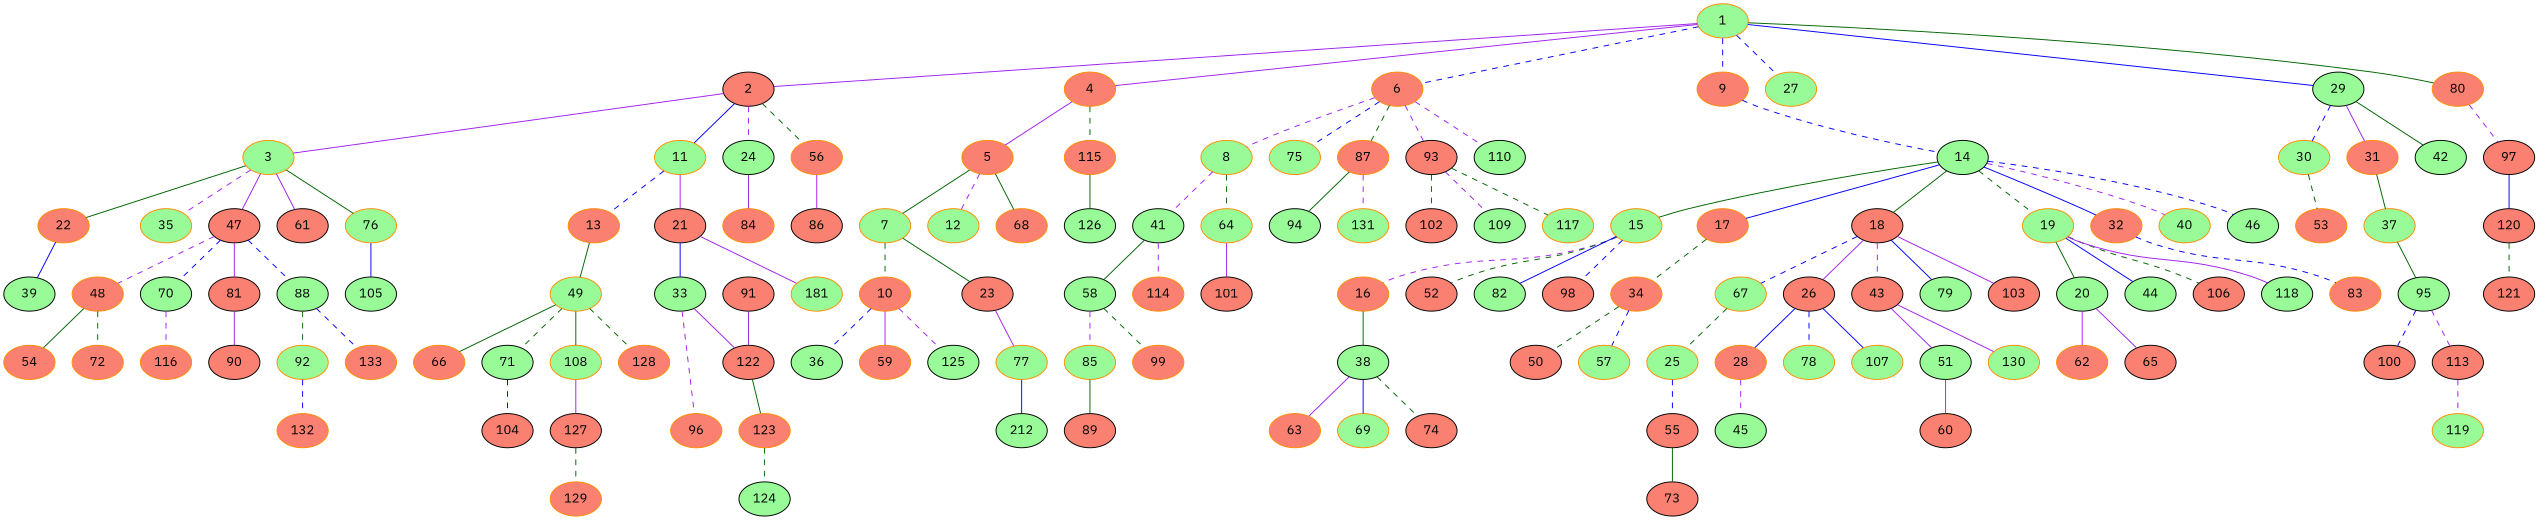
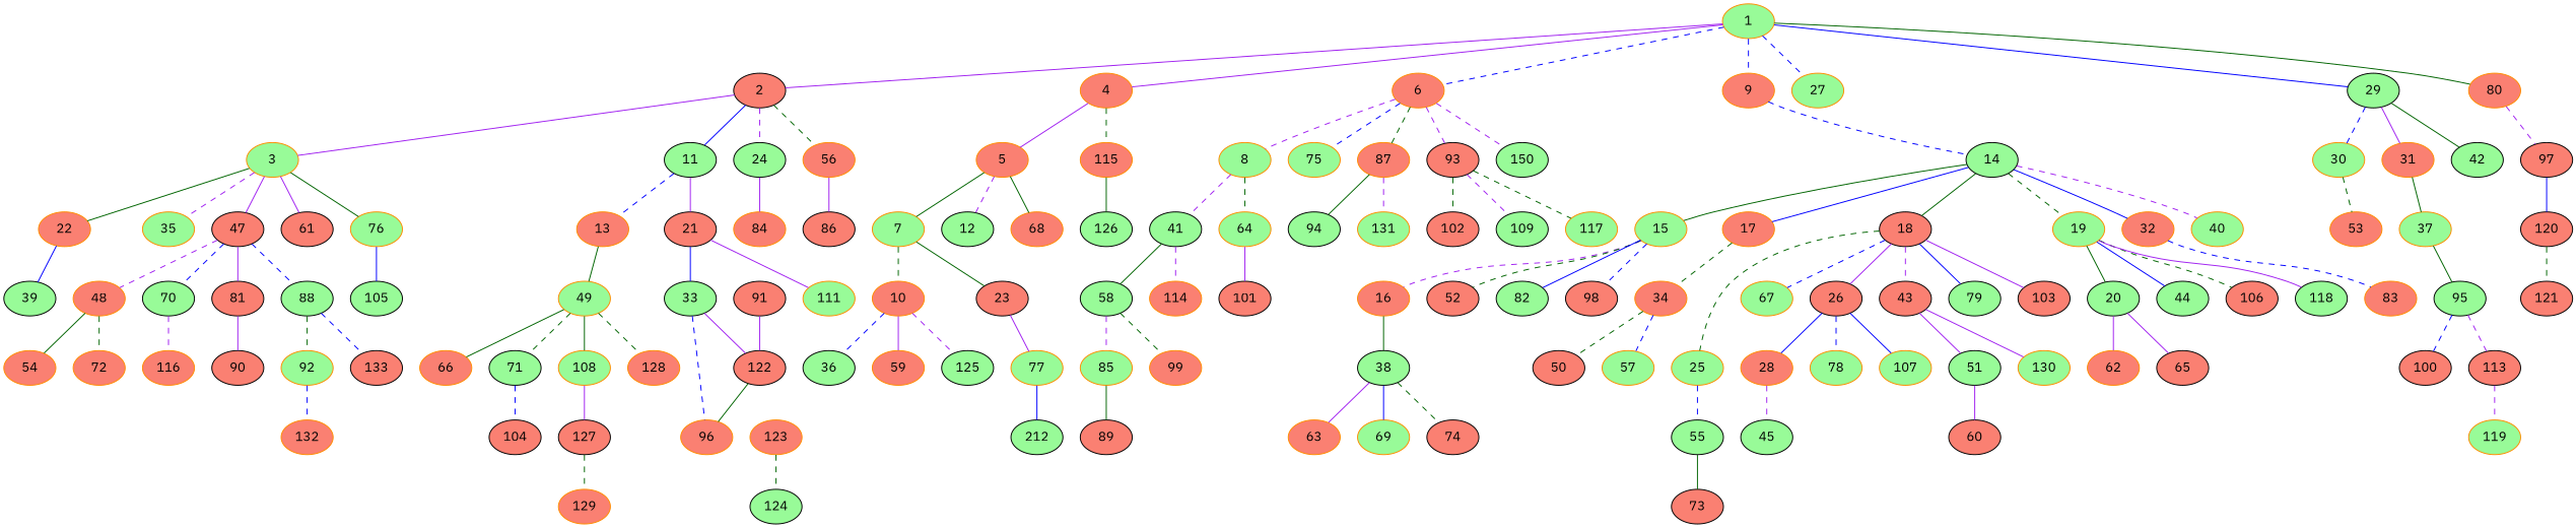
  graph {
    fontname="IBM Plex Sans"
    node [color=darkorange fillcolor=salmon fontname="IBM Plex Sans" style=filled]
    edge [color=purple fontname="IBM Plex Sans" style=solid]
    1 [fillcolor=palegreen]
    2 [color=black]
    4
    6
    9
    27 [fillcolor=palegreen]
    29 [color=black fillcolor=palegreen]
    80
    3 [fillcolor=palegreen]
-   11 [fillcolor=palegreen]
+   11 [color=black fillcolor=palegreen]
    24 [color=black fillcolor=palegreen]
    56
    5
    115
    8 [fillcolor=palegreen]
    75 [fillcolor=palegreen]
    87
    93 [color=black]
-   110 [color=black fillcolor=palegreen]
+   110 [color=black fillcolor=palegreen label=150]
    14 [color=black fillcolor=palegreen]
    30 [fillcolor=palegreen]
    31
    42 [color=black fillcolor=palegreen]
    97 [color=black]
    22
    35 [fillcolor=palegreen]
    47 [color=black]
    61 [color=black]
    76 [fillcolor=palegreen]
    13
    21 [color=black]
    84
    86 [color=black]
    39 [color=black fillcolor=palegreen]
    48
    70 [color=black fillcolor=palegreen]
    81 [color=black]
    88 [color=black fillcolor=palegreen]
    105 [color=black fillcolor=palegreen]
    7 [fillcolor=palegreen]
-   12 [fillcolor=palegreen]
+   12 [color=black fillcolor=palegreen]
    68
    126 [color=black fillcolor=palegreen]
    10
    23 [color=black]
    41 [color=black fillcolor=palegreen]
    64 [fillcolor=palegreen]
    94 [color=black fillcolor=palegreen]
    131 [fillcolor=palegreen]
    102 [color=black]
    109 [color=black fillcolor=palegreen]
    117 [fillcolor=palegreen]
    36 [color=black fillcolor=palegreen]
    59
    125 [color=black fillcolor=palegreen]
    77 [fillcolor=palegreen]
    58 [color=black fillcolor=palegreen]
    114
    101 [color=black]
    15 [fillcolor=palegreen]
    17
    18 [color=black]
    19 [fillcolor=palegreen]
    32
    40 [fillcolor=palegreen]
-   46 [color=black fillcolor=palegreen]
    49 [fillcolor=palegreen]
    33 [color=black fillcolor=palegreen]
-   111 [fillcolor=palegreen label=181]
+   111 [fillcolor=palegreen]
    66
    71 [color=black fillcolor=palegreen]
    108 [fillcolor=palegreen]
    128
    16
    52 [color=black]
    82 [color=black fillcolor=palegreen]
    98 [color=black]
    34
    25 [fillcolor=palegreen]
    26 [color=black]
    43 [color=black]
    67 [fillcolor=palegreen]
    79 [color=black fillcolor=palegreen]
    103 [color=black]
    20 [color=black fillcolor=palegreen]
    44 [color=black fillcolor=palegreen]
    106 [color=black]
    118 [color=black fillcolor=palegreen]
    83
    38 [color=black fillcolor=palegreen]
    63
    69 [fillcolor=palegreen]
    74 [color=black]
    50 [color=black]
    57 [fillcolor=palegreen]
-   55 [color=black]
+   55 [color=black fillcolor=palegreen]
    28
    78 [fillcolor=palegreen]
    107 [fillcolor=palegreen]
    51 [color=black fillcolor=palegreen]
    130 [fillcolor=palegreen]
    62
    65 [color=black]
    96
    122 [color=black]
    n106 [color=black fillcolor=palegreen label=212]
    73 [color=black]
    45 [color=black fillcolor=palegreen]
    53
    37 [fillcolor=palegreen]
    95 [color=black fillcolor=palegreen]
    91 [color=black]
    100 [color=black]
    113 [color=black]
    85 [fillcolor=palegreen]
    99
    60 [color=black]
    54
    72
    116
    90 [color=black]
    92 [fillcolor=palegreen]
-   133
+   133 [color=black]
    104 [color=black]
    127 [color=black]
    89 [color=black]
    120 [color=black]
    132
    123
    119 [fillcolor=palegreen]
    121 [color=black]
    129
    124 [color=black fillcolor=palegreen]
    1 -- 2
    1 -- 4
    1 -- 6 [color=blue style=dashed]
    1 -- 9 [color=blue style=dashed]
    1 -- 27 [color=blue style=dashed]
    1 -- 29 [color=blue]
    1 -- 80 [color=darkgreen]
    2 -- 3
    2 -- 11 [color=blue]
    2 -- 24 [style=dashed]
    2 -- 56 [color=darkgreen style=dashed]
    4 -- 5
    4 -- 115 [color=darkgreen style=dashed]
    6 -- 8 [style=dashed]
    6 -- 75 [color=blue style=dashed]
    6 -- 87 [color=darkgreen style=dashed]
    6 -- 93 [style=dashed]
    6 -- 110 [style=dashed]
    9 -- 14 [color=blue style=dashed]
    29 -- 30 [color=blue style=dashed]
    29 -- 31
    29 -- 42 [color=darkgreen]
    80 -- 97 [style=dashed]
    3 -- 22 [color=darkgreen]
    3 -- 35 [style=dashed]
    3 -- 47
    3 -- 61
    3 -- 76 [color=darkgreen]
    11 -- 13 [color=blue style=dashed]
    11 -- 21
    24 -- 84
    56 -- 86
    5 -- 7 [color=darkgreen]
    5 -- 12 [style=dashed]
    5 -- 68 [color=darkgreen]
    115 -- 126 [color=darkgreen]
    8 -- 41 [style=dashed]
    8 -- 64 [color=darkgreen style=dashed]
    87 -- 94 [color=darkgreen]
    87 -- 131 [style=dashed]
    93 -- 102 [color=darkgreen style=dashed]
    93 -- 109 [style=dashed]
    93 -- 117 [color=darkgreen style=dashed]
    14 -- 15 [color=darkgreen]
    14 -- 17 [color=blue]
    14 -- 18 [color=darkgreen]
    14 -- 19 [color=darkgreen style=dashed]
    14 -- 32 [color=blue]
    14 -- 40 [style=dashed]
-   14 -- 46 [color=blue style=dashed]
    30 -- 53 [color=darkgreen style=dashed]
    31 -- 37 [color=darkgreen]
    97 -- 120 [color=blue]
    22 -- 39 [color=blue]
    47 -- 48 [style=dashed]
    47 -- 70 [color=blue style=dashed]
    47 -- 81
    47 -- 88 [color=blue style=dashed]
    76 -- 105 [color=blue]
    13 -- 49 [color=darkgreen]
    21 -- 33 [color=blue]
    21 -- 111
    48 -- 54 [color=darkgreen]
    48 -- 72 [color=darkgreen style=dashed]
    70 -- 116 [style=dashed]
    81 -- 90
    88 -- 92 [color=darkgreen style=dashed]
    88 -- 133 [color=blue style=dashed]
    7 -- 10 [color=darkgreen style=dashed]
    7 -- 23 [color=darkgreen]
    10 -- 36 [color=blue style=dashed]
    10 -- 59
    10 -- 125 [style=dashed]
    23 -- 77
    41 -- 58 [color=darkgreen]
    41 -- 114 [style=dashed]
    64 -- 101
    77 -- n106 [color=blue]
    58 -- 85 [style=dashed]
    58 -- 99 [color=darkgreen style=dashed]
    15 -- 16 [style=dashed]
    15 -- 52 [color=darkgreen style=dashed]
    15 -- 82 [color=blue]
    15 -- 98 [color=blue style=dashed]
    17 -- 34 [color=darkgreen style=dashed]
-   67 -- 25 [color=darkgreen style=dashed]
+   18 -- 25 [color=darkgreen style=dashed]
    18 -- 26
    18 -- 43 [style=dashed]
    18 -- 67 [color=blue style=dashed]
    18 -- 79 [color=blue]
    18 -- 103
    19 -- 20 [color=darkgreen]
    19 -- 44 [color=blue]
    19 -- 106 [color=darkgreen style=dashed]
    19 -- 118
    32 -- 83 [color=blue style=dashed]
    49 -- 66 [color=darkgreen]
    49 -- 71 [color=darkgreen style=dashed]
    49 -- 108 [color=darkgreen]
    49 -- 128 [color=darkgreen style=dashed]
-   33 -- 96 [style=dashed]
+   33 -- 96 [color=blue style=dashed]
    33 -- 122
    71 -- 104 [color=blue style=dashed]
    108 -- 127
    16 -- 38 [color=darkgreen]
    34 -- 50 [color=darkgreen style=dashed]
    34 -- 57 [color=blue style=dashed]
    25 -- 55 [color=blue style=dashed]
    26 -- 28 [color=blue]
    26 -- 78 [color=blue style=dashed]
    26 -- 107 [color=blue]
    43 -- 51
    43 -- 130
    20 -- 62
    20 -- 65
    38 -- 63
    38 -- 69 [color=blue]
    38 -- 74 [color=darkgreen style=dashed]
    55 -- 73 [color=darkgreen]
    28 -- 45 [style=dashed]
    51 -- 60
-   122 -- 123 [color=darkgreen]
+   122 -- 96 [color=darkgreen]
    37 -- 95 [color=darkgreen]
    95 -- 100 [color=blue style=dashed]
    95 -- 113 [style=dashed]
    91 -- 122
    113 -- 119 [style=dashed]
    85 -- 89 [color=darkgreen]
    92 -- 132 [color=blue style=dashed]
    127 -- 129 [color=darkgreen style=dashed]
    120 -- 121 [color=darkgreen style=dashed]
    123 -- 124 [color=darkgreen style=dashed]
  }
